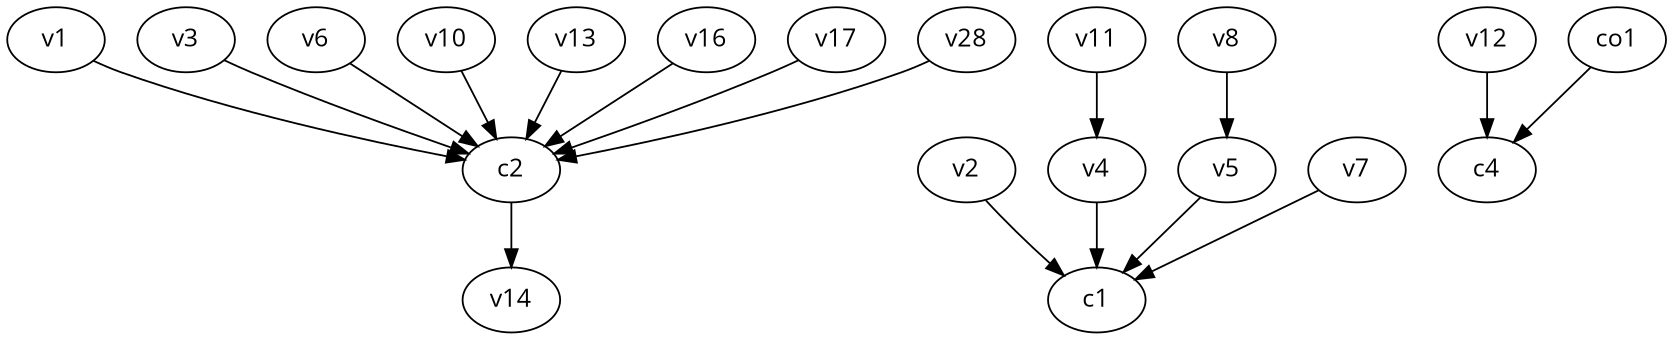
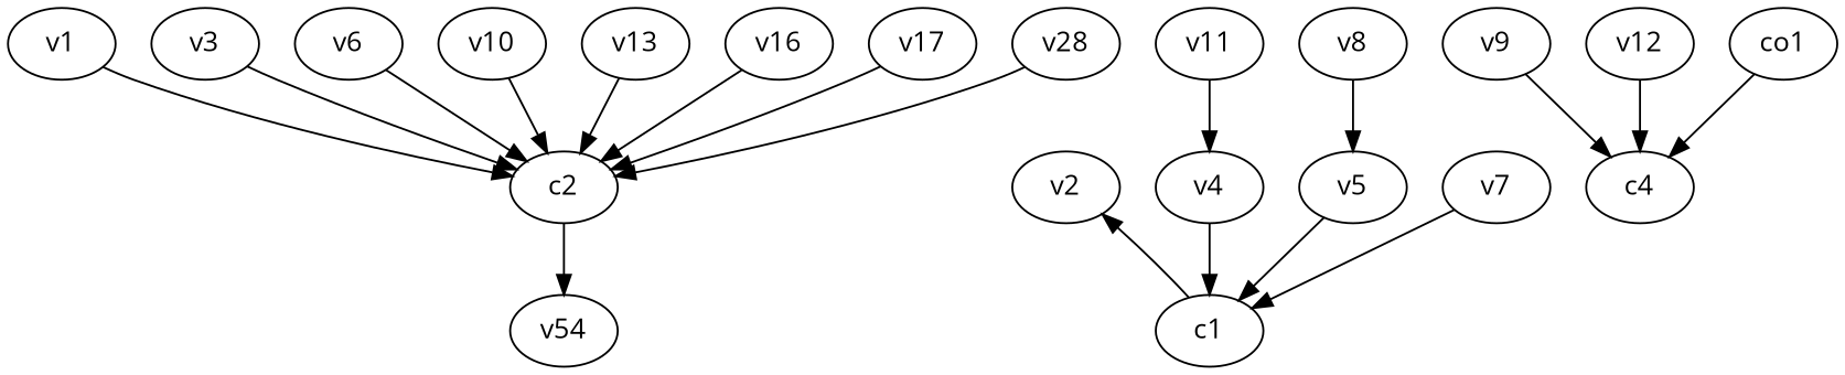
  strict digraph {
    fontname="Open Sans"
    node [fontname="Open Sans"]
    edge [fontname="Open Sans" weight=1]
    v1
    c2
-   v14
+   v14 [label=v54]
    v2
    c1
    v3
    v4
    v5
    v6
    v7
    v8
    n12 [label=c4]
+   v9
    v10
    v11
    v12
    v13
    v16
    v17
    n20 [label=v28]
    co1
    v1 -> c2
    c2 -> v14
-   v2 -> c1
+   c1 -> v2
    v3 -> c2
    v4 -> c1
    v5 -> c1
    v6 -> c2
    v7 -> c1
    v8 -> v5
+   v9 -> n12
    v10 -> c2
    v11 -> v4
    v12 -> n12
    v13 -> c2
    v16 -> c2
    v17 -> c2
    n20 -> c2
    co1 -> n12
  }
